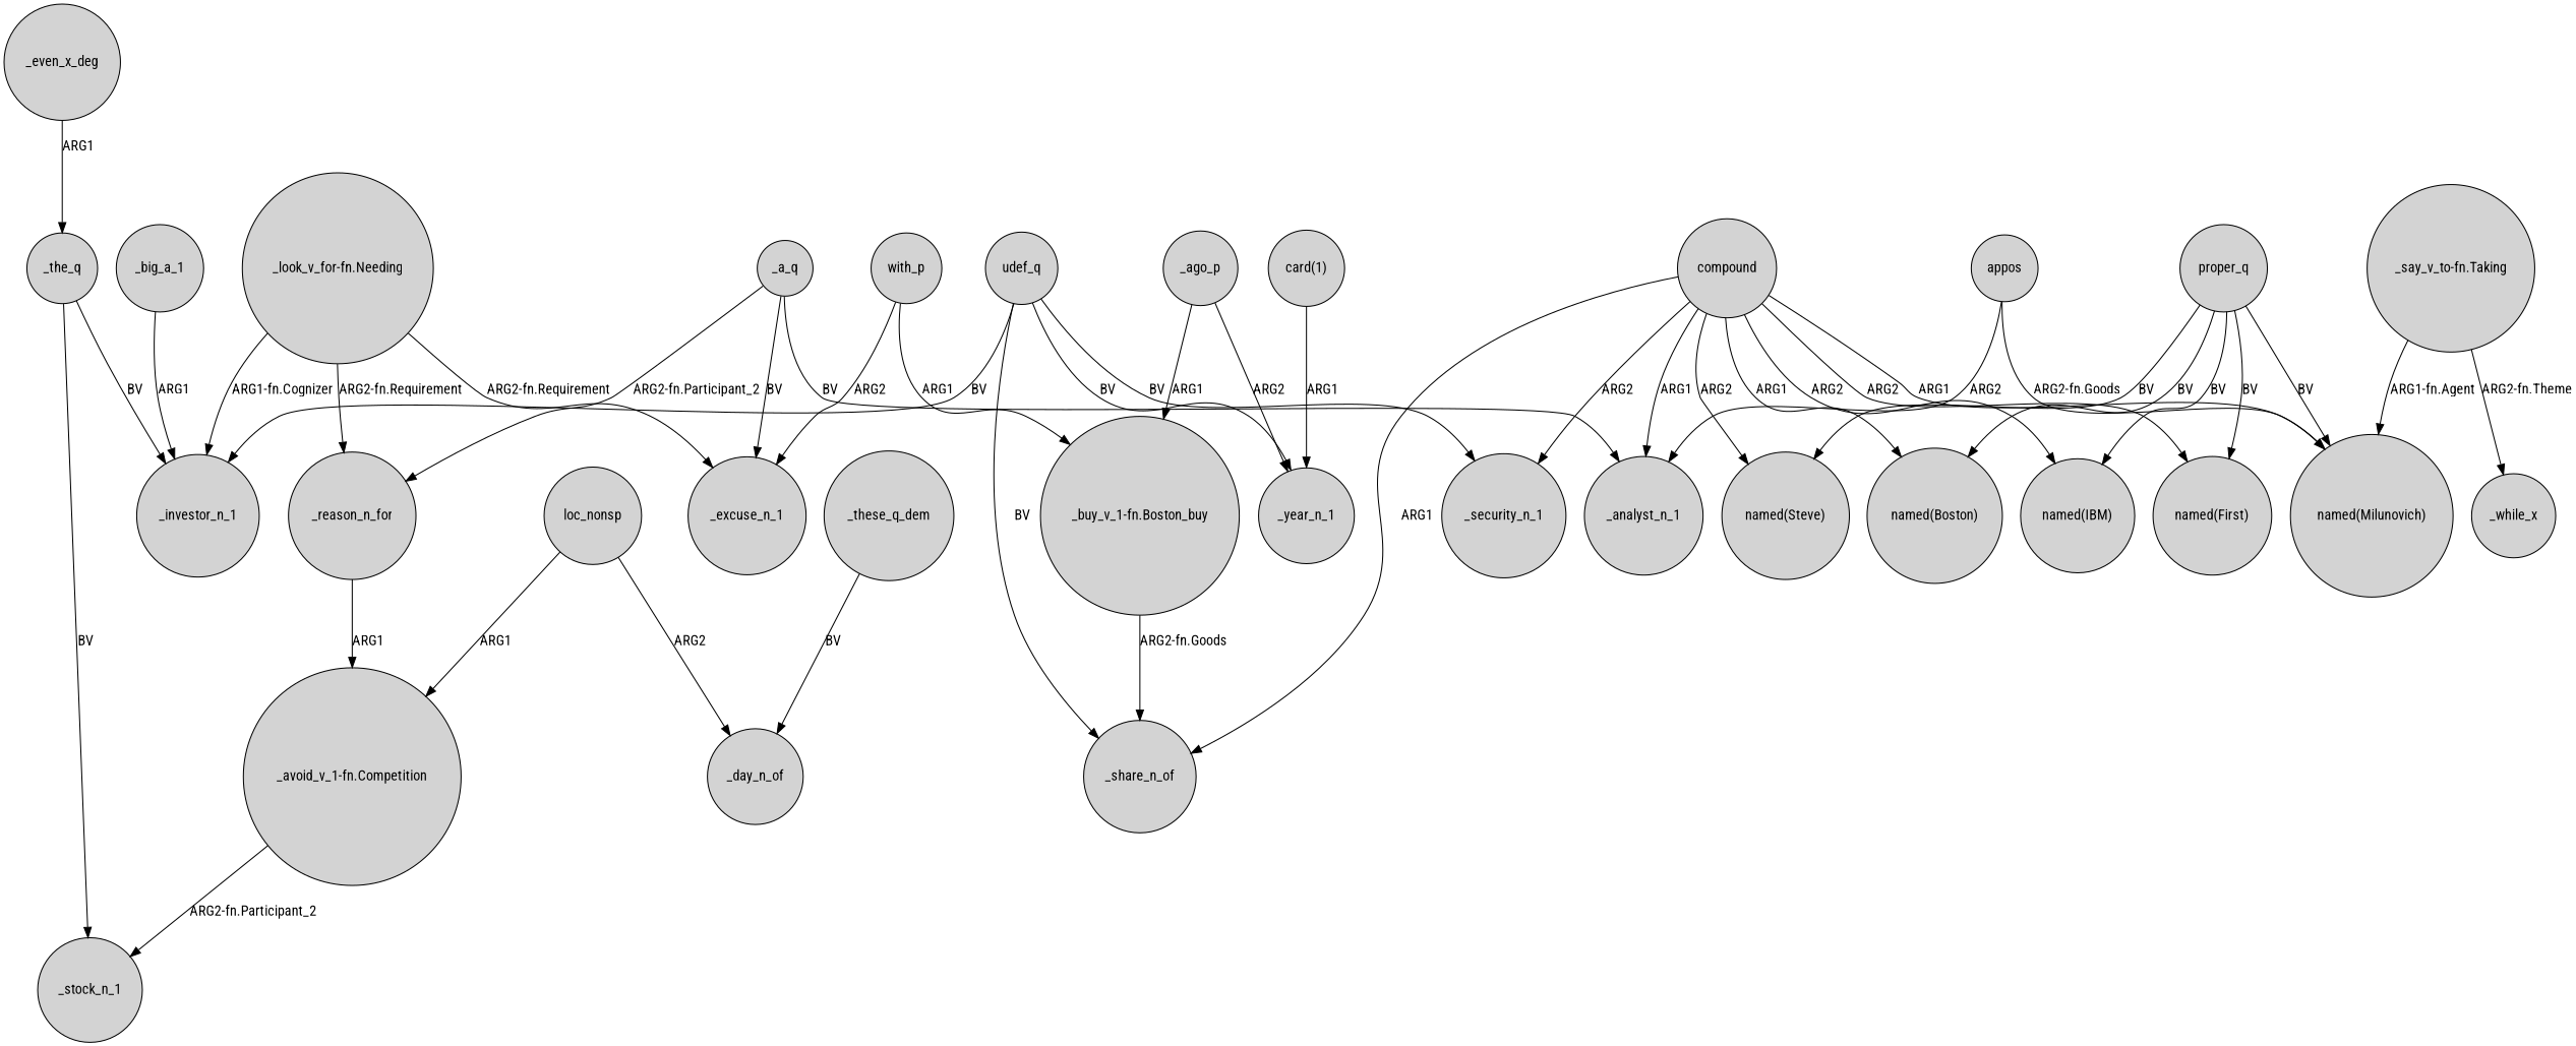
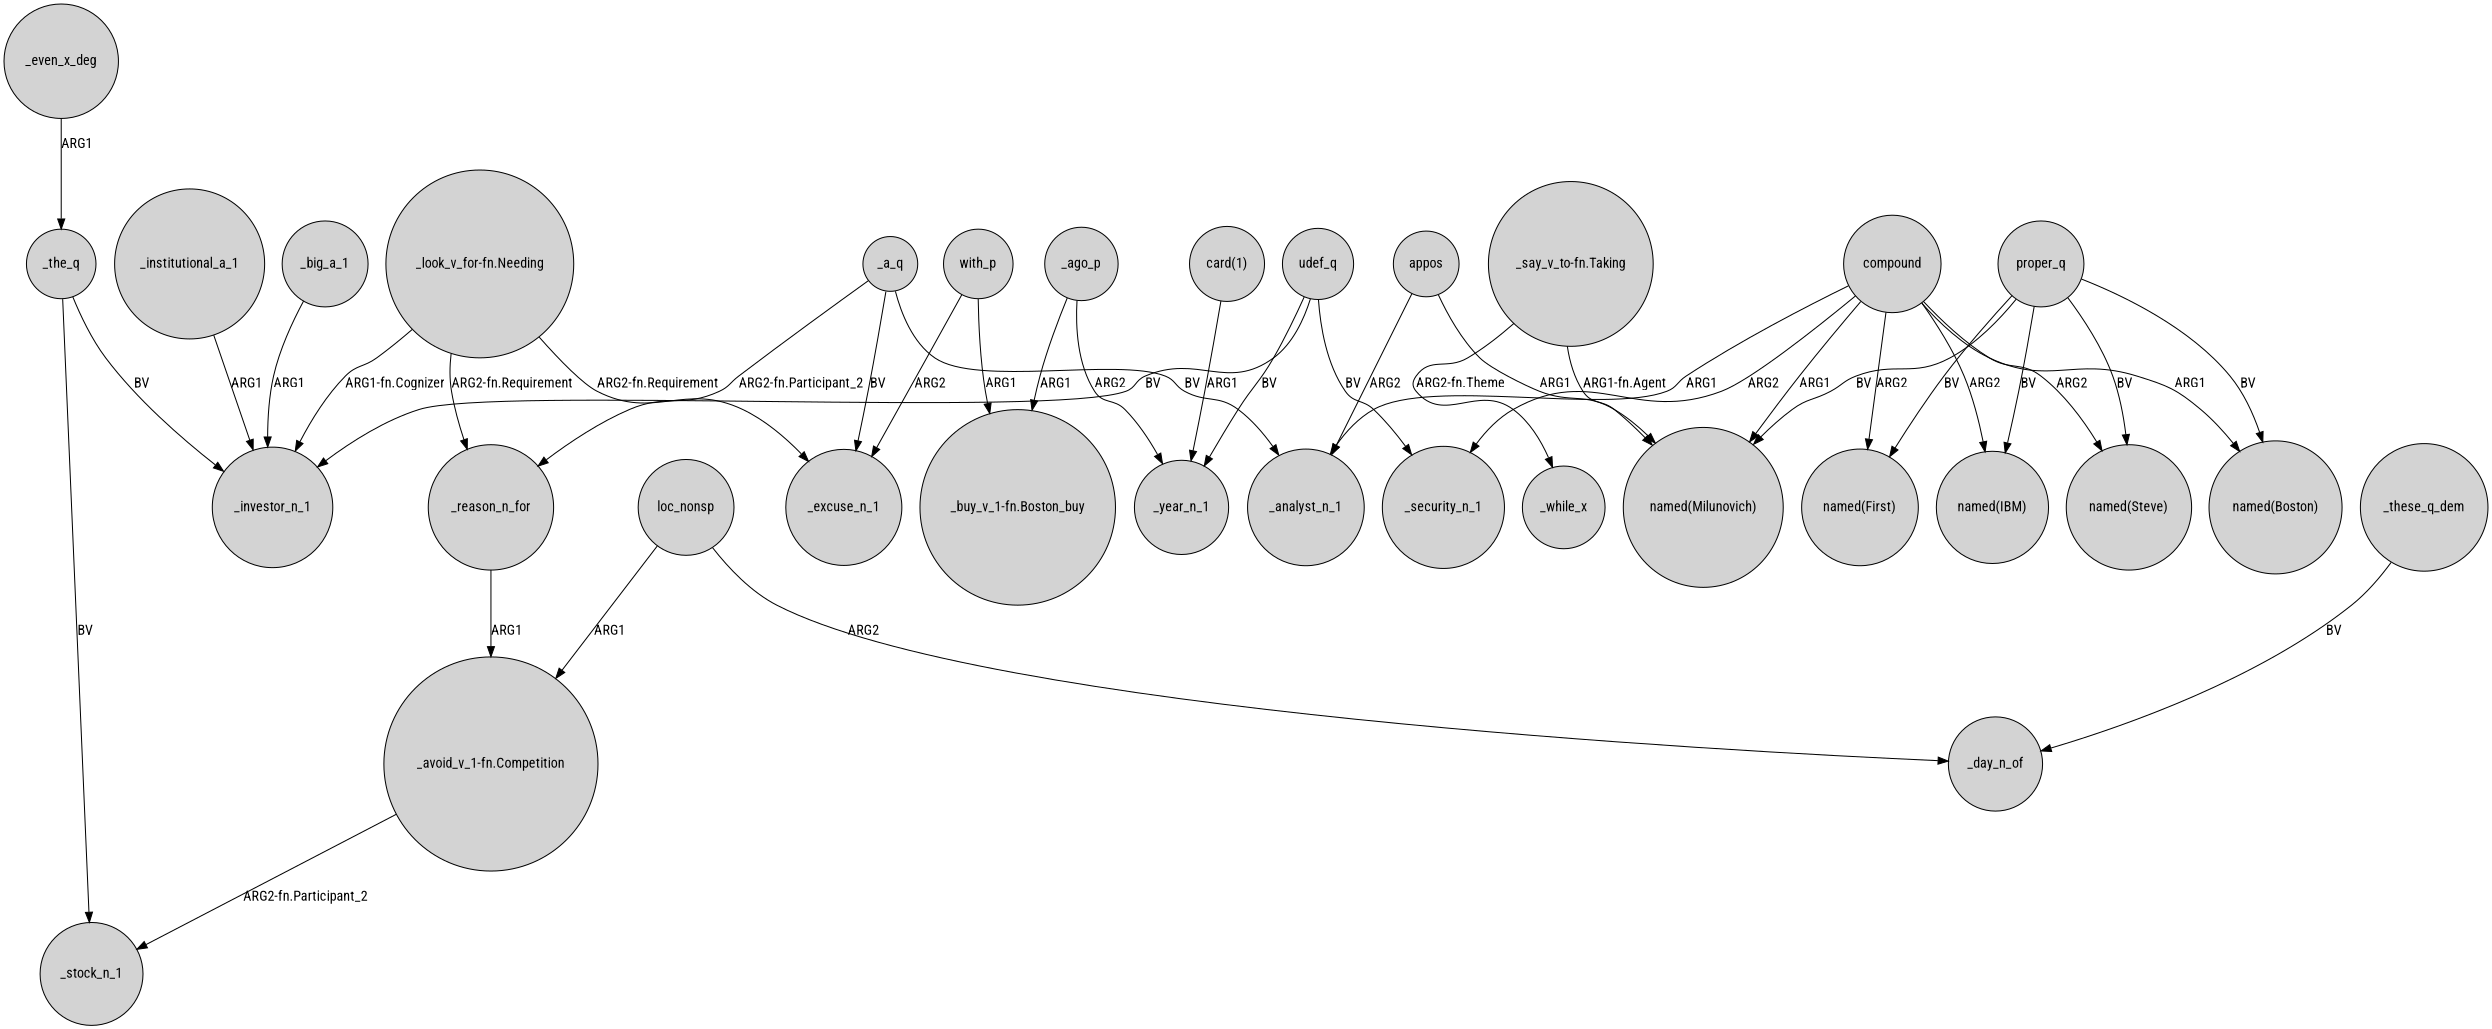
  digraph {
    fontname="Roboto Condensed"
    node [fontname="Roboto Condensed" shape=circle style=filled]
    edge [fontname="Roboto Condensed"]
    "_look_v_for-fn.Needing"
    _investor_n_1
    _reason_n_for
    _excuse_n_1
    "_avoid_v_1-fn.Competition"
    _the_q
    _stock_n_1
    _a_q
    _analyst_n_1
    _big_a_1
    "card(1)"
    _year_n_1
    compound
-   _share_n_of
    "named(First)"
    "named(Boston)"
    "named(IBM)"
    "named(Steve)"
    _security_n_1
    "named(Milunovich)"
    proper_q
    _ago_p
    n23 [label="_buy_v_1-fn.Boston_buy"]
    udef_q
    _these_q_dem
    _day_n_of
    "_say_v_to-fn.Taking"
    _while_x
    appos
    with_p
    _even_x_deg
+   _institutional_a_1
    loc_nonsp
    "_look_v_for-fn.Needing" -> _investor_n_1 [label="ARG1-fn.Cognizer"]
    "_look_v_for-fn.Needing" -> _reason_n_for [label="ARG2-fn.Requirement"]
    "_look_v_for-fn.Needing" -> _excuse_n_1 [label="ARG2-fn.Requirement"]
    _reason_n_for -> "_avoid_v_1-fn.Competition" [label=ARG1]
    "_avoid_v_1-fn.Competition" -> _stock_n_1 [label="ARG2-fn.Participant_2"]
    _the_q -> _investor_n_1 [label=BV]
    _the_q -> _stock_n_1 [label=BV]
    _a_q -> _reason_n_for [label="ARG2-fn.Participant_2"]
    _a_q -> _excuse_n_1 [label=BV]
    _a_q -> _analyst_n_1 [label=BV]
    _big_a_1 -> _investor_n_1 [label=ARG1]
    "card(1)" -> _year_n_1 [label=ARG1]
    compound -> _analyst_n_1 [label=ARG1]
-   compound -> _share_n_of [label=ARG1]
    compound -> "named(First)" [label=ARG2]
    compound -> "named(Boston)" [label=ARG1]
    compound -> "named(IBM)" [label=ARG2]
    compound -> "named(Steve)" [label=ARG2]
    compound -> _security_n_1 [label=ARG2]
    compound -> "named(Milunovich)" [label=ARG1]
    proper_q -> "named(First)" [label=BV]
    proper_q -> "named(Boston)" [label=BV]
    proper_q -> "named(IBM)" [label=BV]
    proper_q -> "named(Steve)" [label=BV]
    proper_q -> "named(Milunovich)" [label=BV]
    _ago_p -> _year_n_1 [label=ARG2]
    _ago_p -> n23 [label=ARG1]
-   n23 -> _share_n_of [label="ARG2-fn.Goods"]
    udef_q -> _investor_n_1 [label=BV]
    udef_q -> _year_n_1 [label=BV]
-   udef_q -> _share_n_of [label=BV]
    udef_q -> _security_n_1 [label=BV]
    _these_q_dem -> _day_n_of [label=BV]
    "_say_v_to-fn.Taking" -> "named(Milunovich)" [label="ARG1-fn.Agent"]
    "_say_v_to-fn.Taking" -> _while_x [label="ARG2-fn.Theme"]
    appos -> _analyst_n_1 [label=ARG2]
-   appos -> "named(Milunovich)" [label="ARG2-fn.Goods"]
+   appos -> "named(Milunovich)" [label=ARG1]
    with_p -> _excuse_n_1 [label=ARG2]
    with_p -> n23 [label=ARG1]
    _even_x_deg -> _the_q [label=ARG1]
+   _institutional_a_1 -> _investor_n_1 [label=ARG1]
    loc_nonsp -> "_avoid_v_1-fn.Competition" [label=ARG1]
    loc_nonsp -> _day_n_of [label=ARG2]
  }
